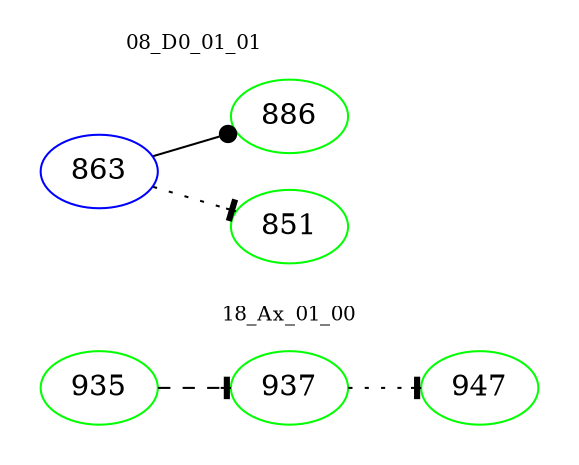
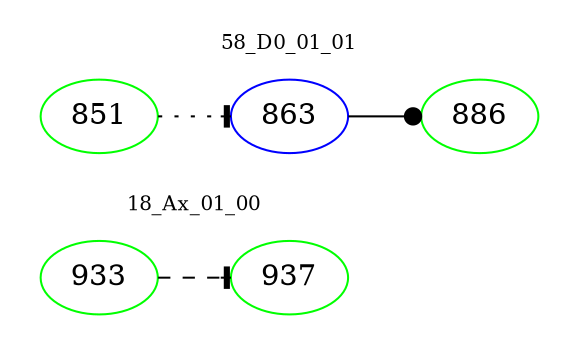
  digraph {
    rankdir=LR
    node [color=green]
    edge [arrowhead=tee color=black style=dotted]
    n1 [label=937]
-   n2 [label=935]
-   n3 [label=947]
+   n2 [label=933]
    n4 [color=blue label=863]
    n5 [label=851]
    n6 [label=886]
    subgraph cluster_1 {
      color=white
      fontsize=10
      label="18_Ax_01_00"
      n1
      n2
-     n3
    }
    subgraph cluster_2 {
      color=white
      fontsize=10
-     label="08_D0_01_01"
+     label="58_D0_01_01"
      n4
      n5
      n6
    }
-   n1 -> n3
    n2 -> n1 [style=dashed]
-   n4 -> n5
+   n5 -> n4
    n4 -> n6 [arrowhead=dot style=solid]
  }
